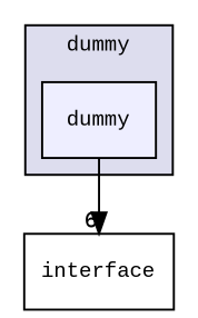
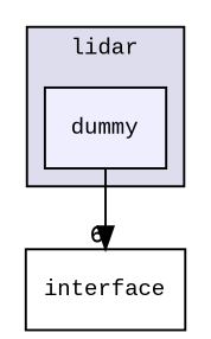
  digraph {
    compound=true
    fontname="Liberation Mono"
    node [fontname="Liberation Mono" fontsize=10 shape=box]
    n1 [fillcolor="#eeeeff" label=dummy pencolor=black style=filled]
    n2 [label=interface]
    subgraph cluster_1 {
      bgcolor="#ddddee"
      fontsize=10
-     label=dummy
+     label=lidar
      pencolor=black
      n1
    }
    n1 -> n2 [headlabel=6 labeldistance=1.5 labelfontname=Helvetica labelfontsize=10 fontname="Liberation Mono"]
  }
